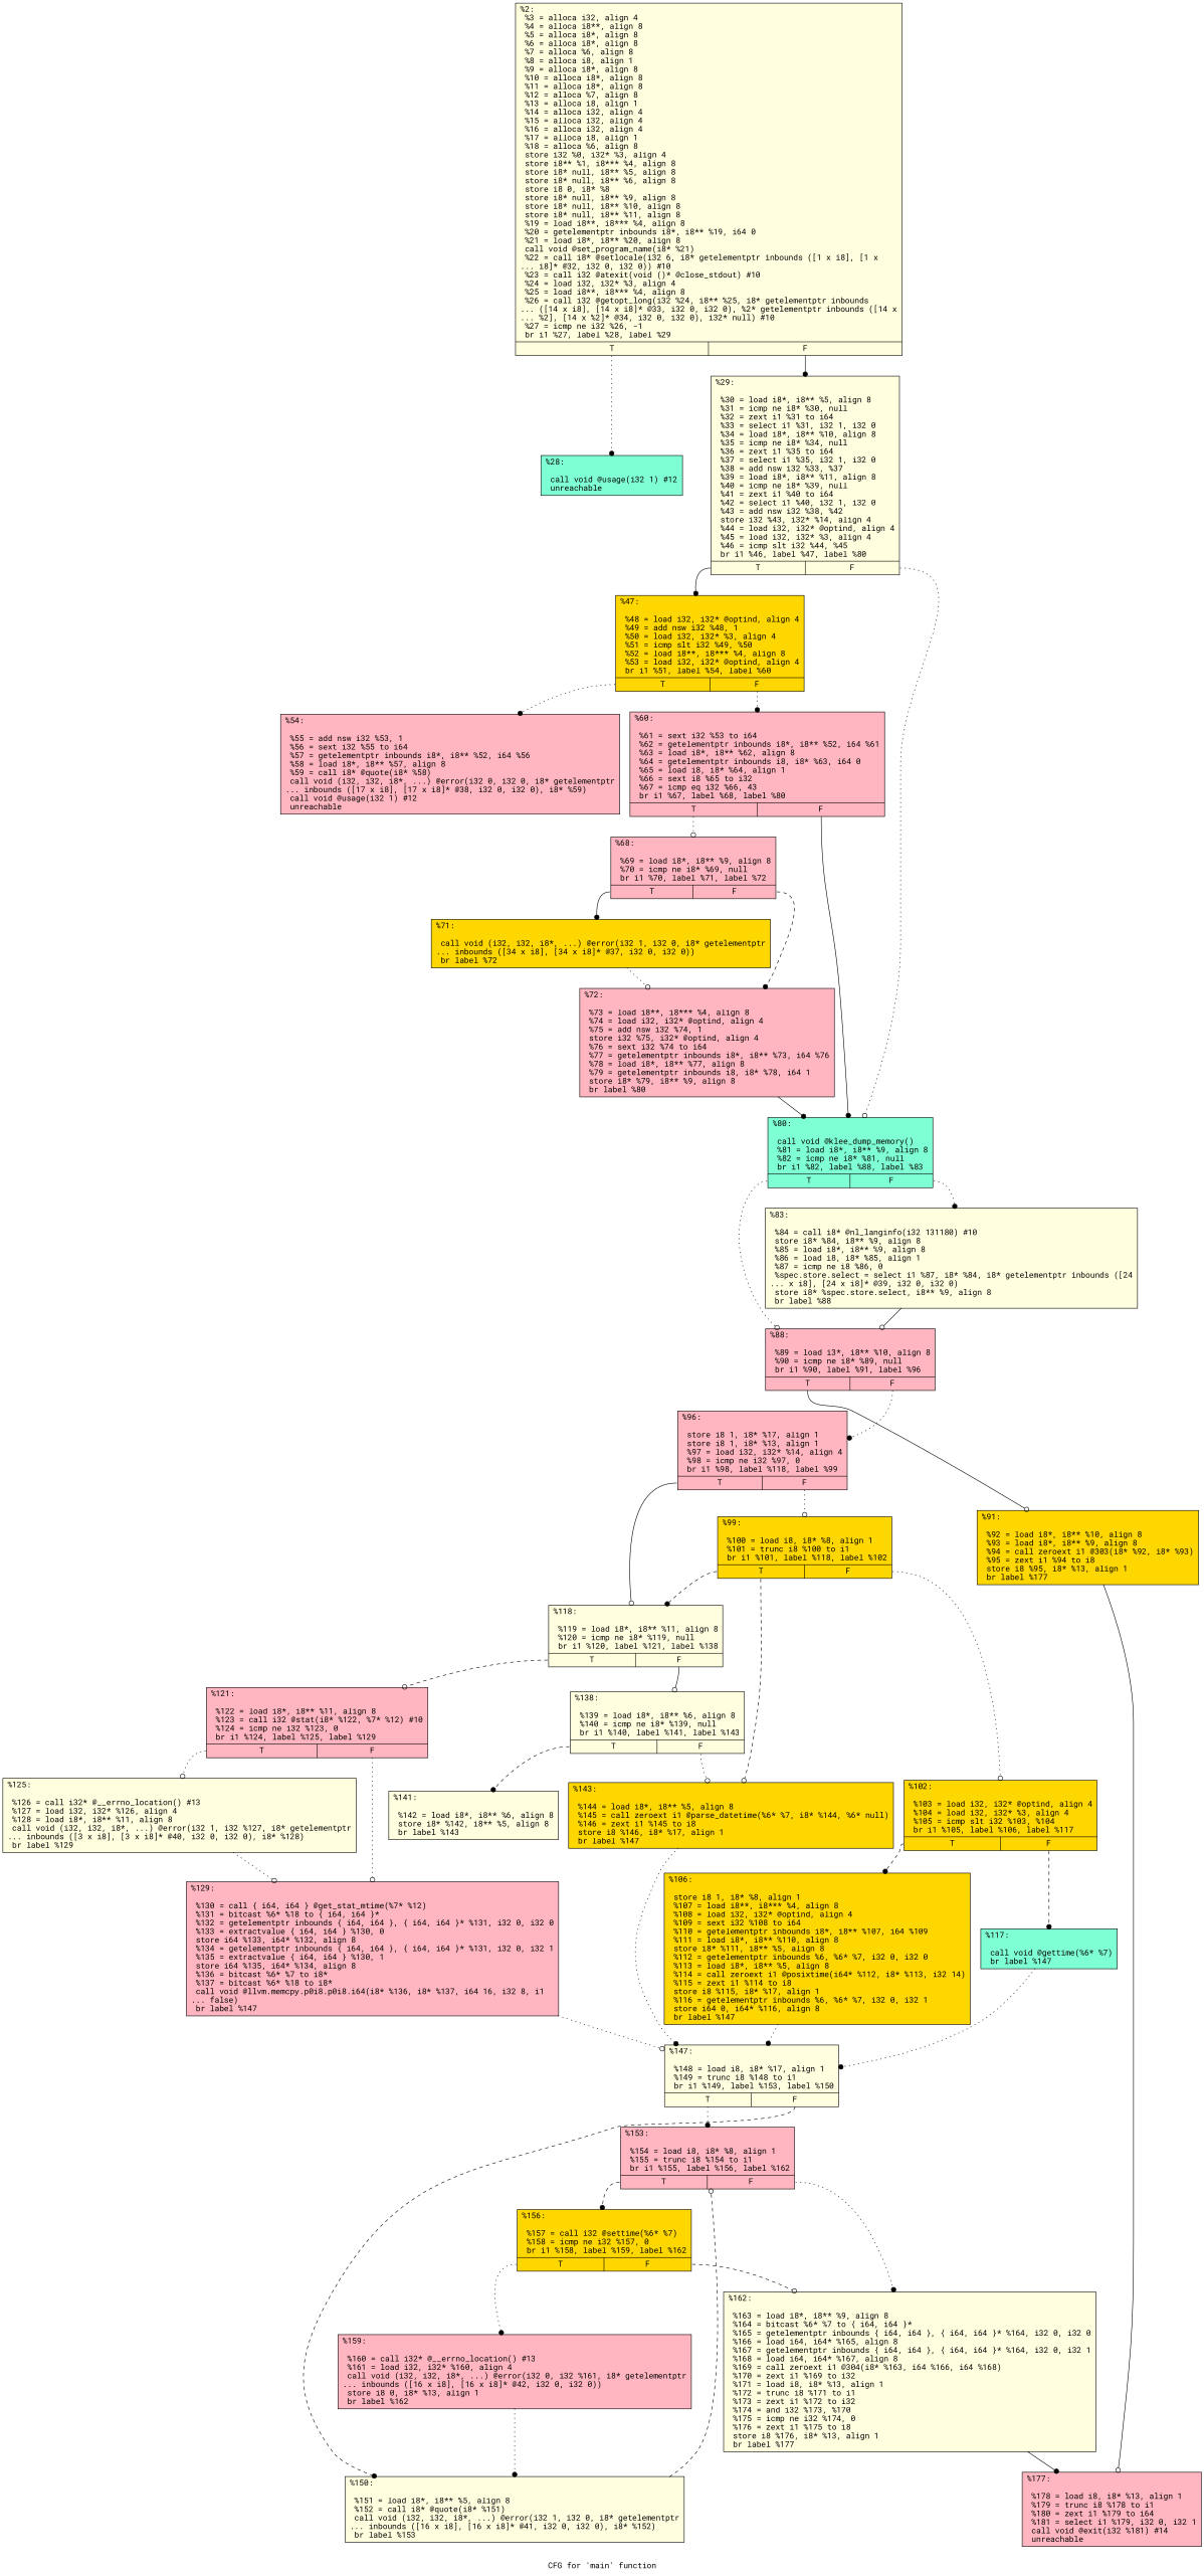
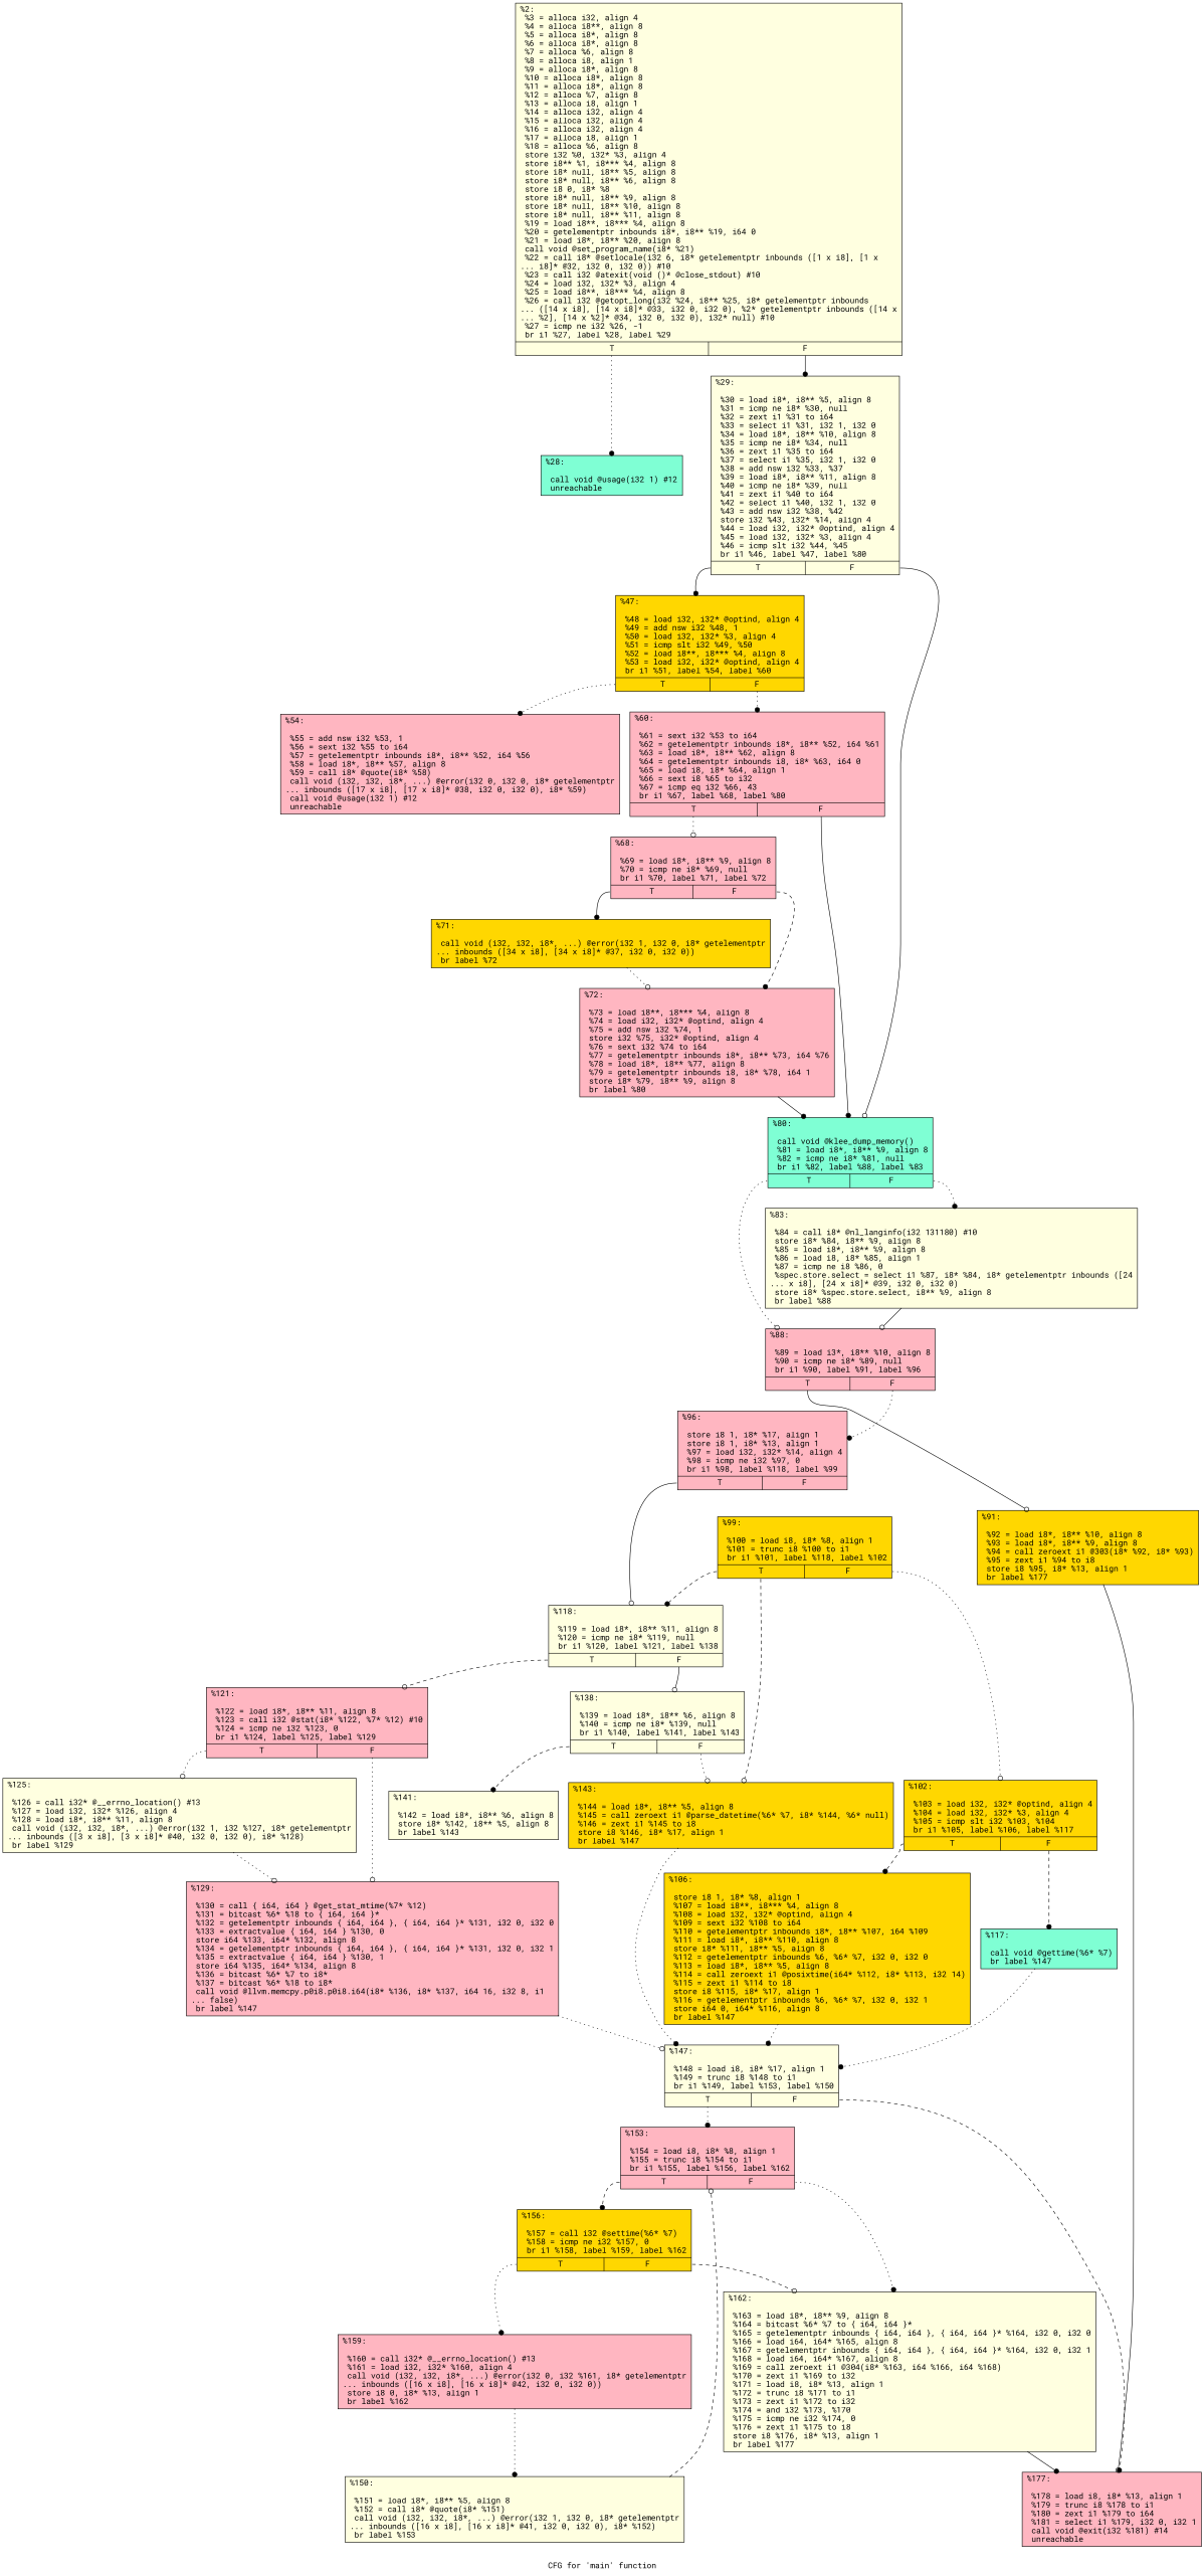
  digraph {
    fontname="Roboto Mono"
    label="CFG for 'main' function"
    node [fillcolor=lightpink fontname="Roboto Mono" shape=record style=filled]
    edge [arrowhead=dot fontname="Roboto Mono" style=dotted tailport=s0]
    n1 [fillcolor=lightyellow label="{%2:\l  %3 = alloca i32, align 4\l  %4 = alloca i8**, align 8\l  %5 = alloca i8*, align 8\l  %6 = alloca i8*, align 8\l  %7 = alloca %6, align 8\l  %8 = alloca i8, align 1\l  %9 = alloca i8*, align 8\l  %10 = alloca i8*, align 8\l  %11 = alloca i8*, align 8\l  %12 = alloca %7, align 8\l  %13 = alloca i8, align 1\l  %14 = alloca i32, align 4\l  %15 = alloca i32, align 4\l  %16 = alloca i32, align 4\l  %17 = alloca i8, align 1\l  %18 = alloca %6, align 8\l  store i32 %0, i32* %3, align 4\l  store i8** %1, i8*** %4, align 8\l  store i8* null, i8** %5, align 8\l  store i8* null, i8** %6, align 8\l  store i8 0, i8* %8\l  store i8* null, i8** %9, align 8\l  store i8* null, i8** %10, align 8\l  store i8* null, i8** %11, align 8\l  %19 = load i8**, i8*** %4, align 8\l  %20 = getelementptr inbounds i8*, i8** %19, i64 0\l  %21 = load i8*, i8** %20, align 8\l  call void @set_program_name(i8* %21)\l  %22 = call i8* @setlocale(i32 6, i8* getelementptr inbounds ([1 x i8], [1 x\l... i8]* @32, i32 0, i32 0)) #10\l  %23 = call i32 @atexit(void ()* @close_stdout) #10\l  %24 = load i32, i32* %3, align 4\l  %25 = load i8**, i8*** %4, align 8\l  %26 = call i32 @getopt_long(i32 %24, i8** %25, i8* getelementptr inbounds\l... ([14 x i8], [14 x i8]* @33, i32 0, i32 0), %2* getelementptr inbounds ([14 x\l... %2], [14 x %2]* @34, i32 0, i32 0), i32* null) #10\l  %27 = icmp ne i32 %26, -1\l  br i1 %27, label %28, label %29\l|{<s0>T|<s1>F}}"]
    n2 [fillcolor=aquamarine label="{%28:\l\l  call void @usage(i32 1) #12\l  unreachable\l}"]
    n3 [fillcolor=lightyellow label="{%29:\l\l  %30 = load i8*, i8** %5, align 8\l  %31 = icmp ne i8* %30, null\l  %32 = zext i1 %31 to i64\l  %33 = select i1 %31, i32 1, i32 0\l  %34 = load i8*, i8** %10, align 8\l  %35 = icmp ne i8* %34, null\l  %36 = zext i1 %35 to i64\l  %37 = select i1 %35, i32 1, i32 0\l  %38 = add nsw i32 %33, %37\l  %39 = load i8*, i8** %11, align 8\l  %40 = icmp ne i8* %39, null\l  %41 = zext i1 %40 to i64\l  %42 = select i1 %40, i32 1, i32 0\l  %43 = add nsw i32 %38, %42\l  store i32 %43, i32* %14, align 4\l  %44 = load i32, i32* @optind, align 4\l  %45 = load i32, i32* %3, align 4\l  %46 = icmp slt i32 %44, %45\l  br i1 %46, label %47, label %80\l|{<s0>T|<s1>F}}"]
    n4 [fillcolor=gold label="{%47:\l\l  %48 = load i32, i32* @optind, align 4\l  %49 = add nsw i32 %48, 1\l  %50 = load i32, i32* %3, align 4\l  %51 = icmp slt i32 %49, %50\l  %52 = load i8**, i8*** %4, align 8\l  %53 = load i32, i32* @optind, align 4\l  br i1 %51, label %54, label %60\l|{<s0>T|<s1>F}}"]
    n5 [fillcolor=aquamarine label="{%80:\l\l  call void @klee_dump_memory()\l  %81 = load i8*, i8** %9, align 8\l  %82 = icmp ne i8* %81, null\l  br i1 %82, label %88, label %83\l|{<s0>T|<s1>F}}"]
    n6 [label="{%54:\l\l  %55 = add nsw i32 %53, 1\l  %56 = sext i32 %55 to i64\l  %57 = getelementptr inbounds i8*, i8** %52, i64 %56\l  %58 = load i8*, i8** %57, align 8\l  %59 = call i8* @quote(i8* %58)\l  call void (i32, i32, i8*, ...) @error(i32 0, i32 0, i8* getelementptr\l... inbounds ([17 x i8], [17 x i8]* @38, i32 0, i32 0), i8* %59)\l  call void @usage(i32 1) #12\l  unreachable\l}"]
    n7 [label="{%60:\l\l  %61 = sext i32 %53 to i64\l  %62 = getelementptr inbounds i8*, i8** %52, i64 %61\l  %63 = load i8*, i8** %62, align 8\l  %64 = getelementptr inbounds i8, i8* %63, i64 0\l  %65 = load i8, i8* %64, align 1\l  %66 = sext i8 %65 to i32\l  %67 = icmp eq i32 %66, 43\l  br i1 %67, label %68, label %80\l|{<s0>T|<s1>F}}"]
    n8 [label="{%88:\l\l  %89 = load i3*, i8** %10, align 8\l  %90 = icmp ne i8* %89, null\l  br i1 %90, label %91, label %96\l|{<s0>T|<s1>F}}"]
    n9 [fillcolor=lightyellow label="{%83:\l\l  %84 = call i8* @nl_langinfo(i32 131180) #10\l  store i8* %84, i8** %9, align 8\l  %85 = load i8*, i8** %9, align 8\l  %86 = load i8, i8* %85, align 1\l  %87 = icmp ne i8 %86, 0\l  %spec.store.select = select i1 %87, i8* %84, i8* getelementptr inbounds ([24\l... x i8], [24 x i8]* @39, i32 0, i32 0)\l  store i8* %spec.store.select, i8** %9, align 8\l  br label %88\l}"]
    n10 [label="{%68:\l\l  %69 = load i8*, i8** %9, align 8\l  %70 = icmp ne i8* %69, null\l  br i1 %70, label %71, label %72\l|{<s0>T|<s1>F}}"]
    n11 [fillcolor=gold label="{%91:\l\l  %92 = load i8*, i8** %10, align 8\l  %93 = load i8*, i8** %9, align 8\l  %94 = call zeroext i1 @303(i8* %92, i8* %93)\l  %95 = zext i1 %94 to i8\l  store i8 %95, i8* %13, align 1\l  br label %177\l}"]
    n12 [label="{%96:\l\l  store i8 1, i8* %17, align 1\l  store i8 1, i8* %13, align 1\l  %97 = load i32, i32* %14, align 4\l  %98 = icmp ne i32 %97, 0\l  br i1 %98, label %118, label %99\l|{<s0>T|<s1>F}}"]
    n13 [fillcolor=gold label="{%71:\l\l  call void (i32, i32, i8*, ...) @error(i32 1, i32 0, i8* getelementptr\l... inbounds ([34 x i8], [34 x i8]* @37, i32 0, i32 0))\l  br label %72\l}"]
    n14 [label="{%72:\l\l  %73 = load i8**, i8*** %4, align 8\l  %74 = load i32, i32* @optind, align 4\l  %75 = add nsw i32 %74, 1\l  store i32 %75, i32* @optind, align 4\l  %76 = sext i32 %74 to i64\l  %77 = getelementptr inbounds i8*, i8** %73, i64 %76\l  %78 = load i8*, i8** %77, align 8\l  %79 = getelementptr inbounds i8, i8* %78, i64 1\l  store i8* %79, i8** %9, align 8\l  br label %80\l}"]
    n15 [label="{%177:\l\l  %178 = load i8, i8* %13, align 1\l  %179 = trunc i8 %178 to i1\l  %180 = zext i1 %179 to i64\l  %181 = select i1 %179, i32 0, i32 1\l  call void @exit(i32 %181) #14\l  unreachable\l}"]
    n16 [fillcolor=lightyellow label="{%118:\l\l  %119 = load i8*, i8** %11, align 8\l  %120 = icmp ne i8* %119, null\l  br i1 %120, label %121, label %138\l|{<s0>T|<s1>F}}"]
    n17 [fillcolor=gold label="{%99:\l\l  %100 = load i8, i8* %8, align 1\l  %101 = trunc i8 %100 to i1\l  br i1 %101, label %118, label %102\l|{<s0>T|<s1>F}}"]
    n18 [label="{%121:\l\l  %122 = load i8*, i8** %11, align 8\l  %123 = call i32 @stat(i8* %122, %7* %12) #10\l  %124 = icmp ne i32 %123, 0\l  br i1 %124, label %125, label %129\l|{<s0>T|<s1>F}}"]
    n19 [fillcolor=lightyellow label="{%138:\l\l  %139 = load i8*, i8** %6, align 8\l  %140 = icmp ne i8* %139, null\l  br i1 %140, label %141, label %143\l|{<s0>T|<s1>F}}"]
    n20 [fillcolor=gold label="{%102:\l\l  %103 = load i32, i32* @optind, align 4\l  %104 = load i32, i32* %3, align 4\l  %105 = icmp slt i32 %103, %104\l  br i1 %105, label %106, label %117\l|{<s0>T|<s1>F}}"]
    n21 [fillcolor=gold label="{%143:\l\l  %144 = load i8*, i8** %5, align 8\l  %145 = call zeroext i1 @parse_datetime(%6* %7, i8* %144, %6* null)\l  %146 = zext i1 %145 to i8\l  store i8 %146, i8* %17, align 1\l  br label %147\l}"]
    n22 [fillcolor=lightyellow label="{%125:\l\l  %126 = call i32* @__errno_location() #13\l  %127 = load i32, i32* %126, align 4\l  %128 = load i8*, i8** %11, align 8\l  call void (i32, i32, i8*, ...) @error(i32 1, i32 %127, i8* getelementptr\l... inbounds ([3 x i8], [3 x i8]* @40, i32 0, i32 0), i8* %128)\l  br label %129\l}"]
    n23 [label="{%129:\l\l  %130 = call \{ i64, i64 \} @get_stat_mtime(%7* %12)\l  %131 = bitcast %6* %18 to \{ i64, i64 \}*\l  %132 = getelementptr inbounds \{ i64, i64 \}, \{ i64, i64 \}* %131, i32 0, i32 0\l  %133 = extractvalue \{ i64, i64 \} %130, 0\l  store i64 %133, i64* %132, align 8\l  %134 = getelementptr inbounds \{ i64, i64 \}, \{ i64, i64 \}* %131, i32 0, i32 1\l  %135 = extractvalue \{ i64, i64 \} %130, 1\l  store i64 %135, i64* %134, align 8\l  %136 = bitcast %6* %7 to i8*\l  %137 = bitcast %6* %18 to i8*\l  call void @llvm.memcpy.p0i8.p0i8.i64(i8* %136, i8* %137, i64 16, i32 8, i1\l... false)\l  br label %147\l}"]
    n24 [fillcolor=lightyellow label="{%141:\l\l  %142 = load i8*, i8** %6, align 8\l  store i8* %142, i8** %5, align 8\l  br label %143\l}"]
    n25 [fillcolor=gold label="{%106:\l\l  store i8 1, i8* %8, align 1\l  %107 = load i8**, i8*** %4, align 8\l  %108 = load i32, i32* @optind, align 4\l  %109 = sext i32 %108 to i64\l  %110 = getelementptr inbounds i8*, i8** %107, i64 %109\l  %111 = load i8*, i8** %110, align 8\l  store i8* %111, i8** %5, align 8\l  %112 = getelementptr inbounds %6, %6* %7, i32 0, i32 0\l  %113 = load i8*, i8** %5, align 8\l  %114 = call zeroext i1 @posixtime(i64* %112, i8* %113, i32 14)\l  %115 = zext i1 %114 to i8\l  store i8 %115, i8* %17, align 1\l  %116 = getelementptr inbounds %6, %6* %7, i32 0, i32 1\l  store i64 0, i64* %116, align 8\l  br label %147\l}"]
    n26 [fillcolor=aquamarine label="{%117:\l\l  call void @gettime(%6* %7)\l  br label %147\l}"]
    n27 [fillcolor=lightyellow label="{%147:\l\l  %148 = load i8, i8* %17, align 1\l  %149 = trunc i8 %148 to i1\l  br i1 %149, label %153, label %150\l|{<s0>T|<s1>F}}"]
    n28 [label="{%153:\l\l  %154 = load i8, i8* %8, align 1\l  %155 = trunc i8 %154 to i1\l  br i1 %155, label %156, label %162\l|{<s0>T|<s1>F}}"]
    n29 [fillcolor=lightyellow label="{%150:\l\l  %151 = load i8*, i8** %5, align 8\l  %152 = call i8* @quote(i8* %151)\l  call void (i32, i32, i8*, ...) @error(i32 1, i32 0, i8* getelementptr\l... inbounds ([16 x i8], [16 x i8]* @41, i32 0, i32 0), i8* %152)\l  br label %153\l}"]
    n30 [fillcolor=gold label="{%156:\l\l  %157 = call i32 @settime(%6* %7)\l  %158 = icmp ne i32 %157, 0\l  br i1 %158, label %159, label %162\l|{<s0>T|<s1>F}}"]
    n31 [fillcolor=lightyellow label="{%162:\l\l  %163 = load i8*, i8** %9, align 8\l  %164 = bitcast %6* %7 to \{ i64, i64 \}*\l  %165 = getelementptr inbounds \{ i64, i64 \}, \{ i64, i64 \}* %164, i32 0, i32 0\l  %166 = load i64, i64* %165, align 8\l  %167 = getelementptr inbounds \{ i64, i64 \}, \{ i64, i64 \}* %164, i32 0, i32 1\l  %168 = load i64, i64* %167, align 8\l  %169 = call zeroext i1 @304(i8* %163, i64 %166, i64 %168)\l  %170 = zext i1 %169 to i32\l  %171 = load i8, i8* %13, align 1\l  %172 = trunc i8 %171 to i1\l  %173 = zext i1 %172 to i32\l  %174 = and i32 %173, %170\l  %175 = icmp ne i32 %174, 0\l  %176 = zext i1 %175 to i8\l  store i8 %176, i8* %13, align 1\l  br label %177\l}"]
    n32 [label="{%159:\l\l  %160 = call i32* @__errno_location() #13\l  %161 = load i32, i32* %160, align 4\l  call void (i32, i32, i8*, ...) @error(i32 0, i32 %161, i8* getelementptr\l... inbounds ([16 x i8], [16 x i8]* @42, i32 0, i32 0))\l  store i8 0, i8* %13, align 1\l  br label %162\l}"]
    n1 -> n2
    n1 -> n3 [style=solid tailport=s1]
    n3 -> n4 [style=solid]
-   n3 -> n5 [arrowhead=odot tailport=s1]
+   n3 -> n5 [arrowhead=odot style=solid tailport=s1]
    n4 -> n6
    n4 -> n7 [tailport=s1]
    n5 -> n8 [arrowhead=odot]
    n5 -> n9 [tailport=s1]
    n7 -> n5 [style=solid tailport=s1]
    n7 -> n10 [arrowhead=odot]
    n8 -> n11 [arrowhead=odot style=solid]
    n8 -> n12 [tailport=s1]
    n9 -> n8 [arrowhead=odot style=solid]
    n10 -> n13 [style=solid]
    n10 -> n14 [style=dashed tailport=s1]
    n11 -> n15 [arrowhead=odot style=solid]
    n12 -> n16 [arrowhead=odot style=solid]
-   n12 -> n17 [arrowhead=odot tailport=s1]
    n13 -> n14 [arrowhead=odot]
    n14 -> n5 [style=solid]
    n16 -> n18 [arrowhead=odot style=dashed]
    n16 -> n19 [arrowhead=odot style=solid tailport=s1]
    n17 -> n16 [style=dashed]
    n17 -> n20 [arrowhead=odot tailport=s1]
    n17 -> n21 [arrowhead=odot style=dashed]
    n18 -> n22 [arrowhead=odot]
    n18 -> n23 [arrowhead=odot tailport=s1]
    n19 -> n21 [arrowhead=odot tailport=s1]
    n19 -> n24 [style=dashed]
    n20 -> n25 [style=dashed]
    n20 -> n26 [style=dashed tailport=s1]
    n21 -> n27
    n22 -> n23 [arrowhead=odot]
    n23 -> n27 [arrowhead=odot]
    n25 -> n27
    n26 -> n27
    n27 -> n28
-   n27 -> n29 [style=dashed tailport=s1]
+   n27 -> n15 [style=dashed tailport=s1]
    n28 -> n30 [style=dashed]
    n28 -> n31 [tailport=s1]
    n29 -> n28 [arrowhead=odot style=dashed]
    n30 -> n31 [arrowhead=odot style=dashed tailport=s1]
    n30 -> n32
    n31 -> n15 [style=solid]
    n32 -> n29
  }
